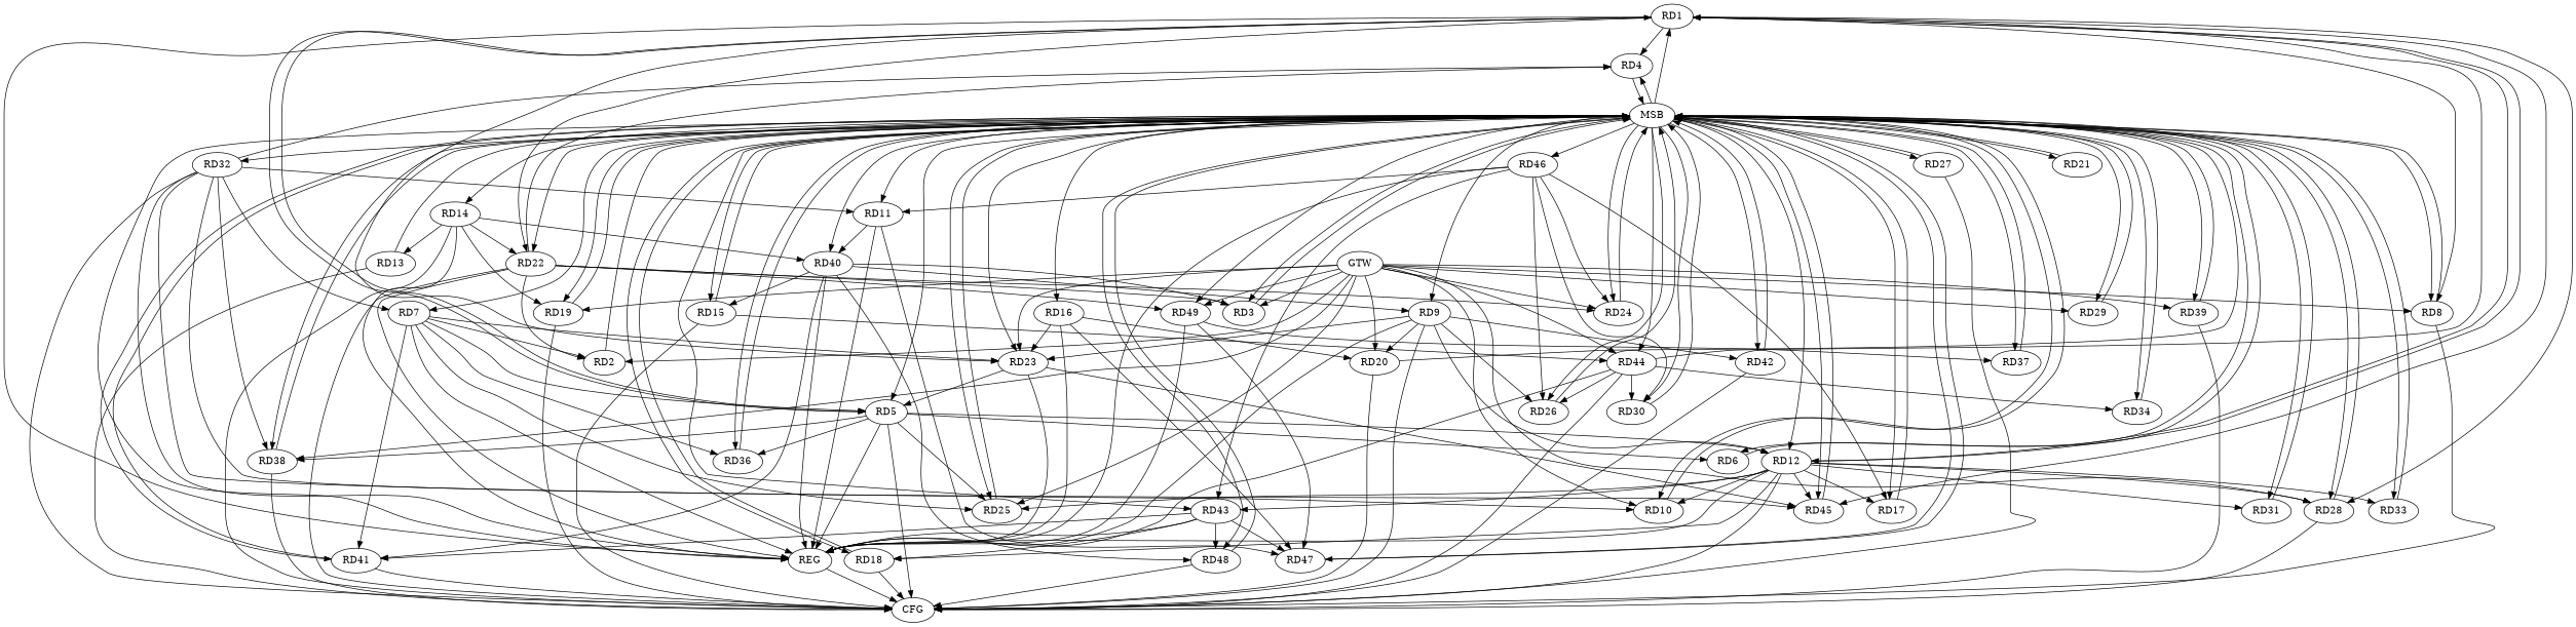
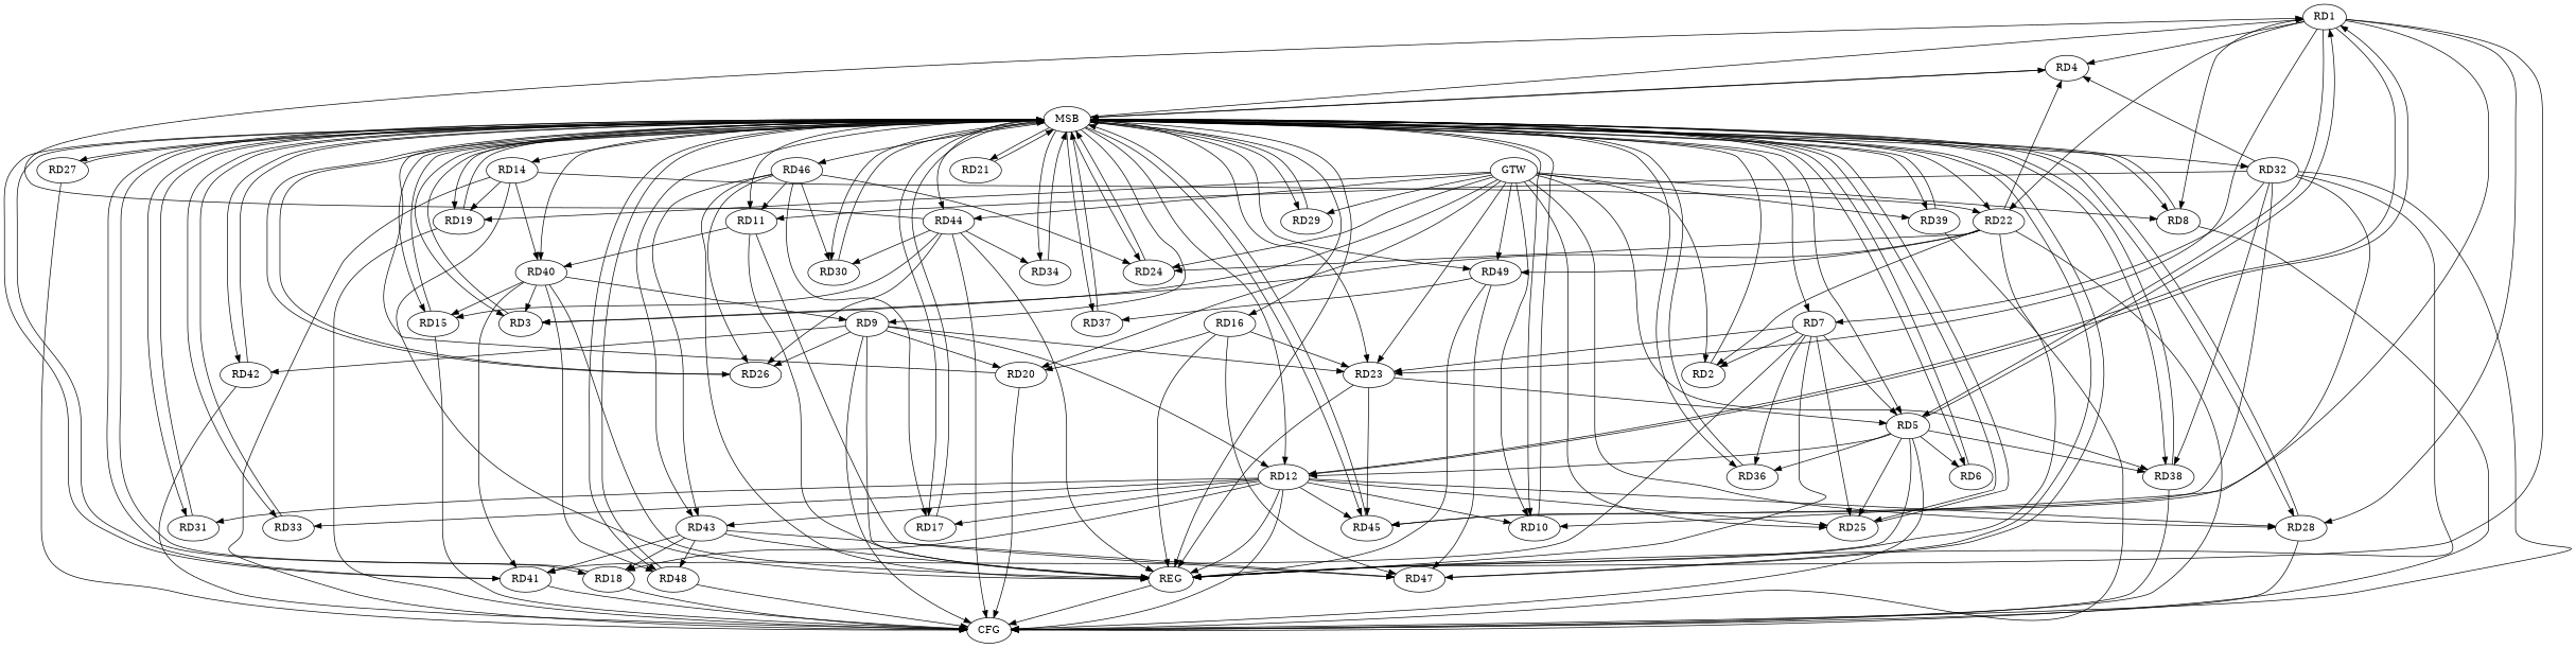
  strict digraph {
    n1 [label=RD1]
    n2 [label=RD4]
    n3 [label=RD5]
    n4 [label=RD8]
    n5 [label=RD12]
    n6 [label=RD22]
    n7 [label=RD23]
    n8 [label=RD28]
    n9 [label=RD45]
    n10 [label=REG]
    n11 [label=MSB]
    n12 [label=RD6]
    n13 [label=RD25]
    n14 [label=RD36]
    n15 [label=RD38]
    n16 [label=CFG]
    n17 [label=RD10]
    n18 [label=RD17]
    n19 [label=RD18]
    n20 [label=RD31]
    n21 [label=RD33]
    n22 [label=RD43]
    n23 [label=RD2]
    n24 [label=RD3]
    n25 [label=RD24]
    n26 [label=RD49]
    n27 [label=RD7]
    n28 [label=RD41]
    n29 [label=RD9]
    n30 [label=RD26]
    n31 [label=RD42]
    n32 [label=RD11]
    n33 [label=RD40]
    n34 [label=RD47]
    n35 [label=RD14]
    n36 [label=RD19]
    n37 [label=RD15]
    n38 [label=RD16]
    n39 [label=RD21]
    n40 [label=RD27]
    n41 [label=RD29]
    n42 [label=RD30]
    n43 [label=RD32]
    n44 [label=RD34]
    n45 [label=RD37]
    n46 [label=RD39]
    n47 [label=RD48]
    n48 [label=RD44]
    n49 [label=RD46]
    n50 [label=RD20]
-   n51 [label=RD13]
    n52 [label=GTW]
    n1 -> n2
    n1 -> n3
    n1 -> n4
    n1 -> n5
    n1 -> n6
    n1 -> n7
    n1 -> n8
    n1 -> n9
    n1 -> n10
    n2 -> n11
    n3 -> n1
    n3 -> n5
    n3 -> n10
    n3 -> n12
    n3 -> n13
    n3 -> n14
    n3 -> n15
    n3 -> n16
    n4 -> n11
    n4 -> n16
    n5 -> n1
    n5 -> n8
    n5 -> n9
    n5 -> n10
    n5 -> n13
    n5 -> n16
    n5 -> n17
    n5 -> n18
    n5 -> n19
    n5 -> n20
    n5 -> n21
    n5 -> n22
    n6 -> n2
    n6 -> n10
    n6 -> n16
    n6 -> n23
    n6 -> n24
    n6 -> n25
    n6 -> n26
    n7 -> n3
    n7 -> n9
    n7 -> n10
    n8 -> n11
    n8 -> n16
    n9 -> n11
    n10 -> n16
    n11 -> n1
    n11 -> n2
    n11 -> n3
    n11 -> n4
    n11 -> n5
    n11 -> n6
    n11 -> n7
    n11 -> n8
    n11 -> n9
    n11 -> n10
    n11 -> n12
    n11 -> n13
    n11 -> n14
    n11 -> n15
    n11 -> n17
    n11 -> n18
    n11 -> n19
    n11 -> n20
    n11 -> n21
    n11 -> n22
    n11 -> n24
    n11 -> n25
    n11 -> n26
    n11 -> n27
    n11 -> n28
    n11 -> n29
    n11 -> n30
    n11 -> n31
    n11 -> n32
    n11 -> n33
    n11 -> n34
    n11 -> n35
    n11 -> n36
    n11 -> n37
    n11 -> n38
    n11 -> n39
    n11 -> n40
    n11 -> n41
    n11 -> n42
    n11 -> n43
    n11 -> n44
    n11 -> n45
    n11 -> n46
    n11 -> n47
    n11 -> n48
    n11 -> n49
    n12 -> n11
    n13 -> n11
    n14 -> n11
    n15 -> n11
    n15 -> n16
    n17 -> n11
    n18 -> n11
    n19 -> n11
    n19 -> n16
    n20 -> n11
    n21 -> n11
    n22 -> n10
    n22 -> n19
    n22 -> n28
    n22 -> n34
    n22 -> n47
    n23 -> n11
    n24 -> n11
    n25 -> n11
    n26 -> n10
    n26 -> n34
    n26 -> n45
    n27 -> n3
    n27 -> n7
    n27 -> n10
    n27 -> n13
    n27 -> n14
    n27 -> n23
    n27 -> n28
    n28 -> n11
    n28 -> n16
    n29 -> n5
    n29 -> n7
    n29 -> n10
    n29 -> n16
    n29 -> n30
    n29 -> n31
    n29 -> n50
    n30 -> n11
    n31 -> n11
    n31 -> n16
    n32 -> n10
    n32 -> n33
    n32 -> n34
    n33 -> n10
    n33 -> n24
    n33 -> n28
    n33 -> n29
    n33 -> n37
    n33 -> n47
    n34 -> n11
    n35 -> n6
    n35 -> n10
    n35 -> n16
    n35 -> n33
    n35 -> n36
-   n35 -> n51
    n36 -> n11
    n36 -> n16
    n37 -> n11
    n37 -> n16
    n38 -> n7
    n38 -> n10
    n38 -> n34
    n38 -> n50
    n39 -> n11
    n40 -> n11
    n40 -> n16
    n41 -> n11
    n42 -> n11
    n43 -> n2
    n43 -> n9
    n43 -> n10
    n43 -> n15
    n43 -> n16
    n43 -> n17
    n43 -> n27
    n43 -> n32
    n44 -> n11
    n45 -> n11
    n46 -> n11
    n46 -> n16
    n47 -> n11
    n47 -> n16
    n48 -> n1
    n48 -> n10
    n48 -> n16
    n48 -> n30
-   n37 -> n48
+   n48 -> n37
    n48 -> n42
    n48 -> n44
    n49 -> n10
    n49 -> n18
    n49 -> n22
    n49 -> n25
    n49 -> n30
    n49 -> n32
    n49 -> n42
    n50 -> n11
    n50 -> n16
-   n51 -> n11
-   n51 -> n16
    n52 -> n4
    n52 -> n7
    n52 -> n8
    n52 -> n13
    n52 -> n15
    n52 -> n17
    n52 -> n23
    n52 -> n24
    n52 -> n25
    n52 -> n26
    n52 -> n36
    n52 -> n41
    n52 -> n46
    n52 -> n48
    n52 -> n50
  }
